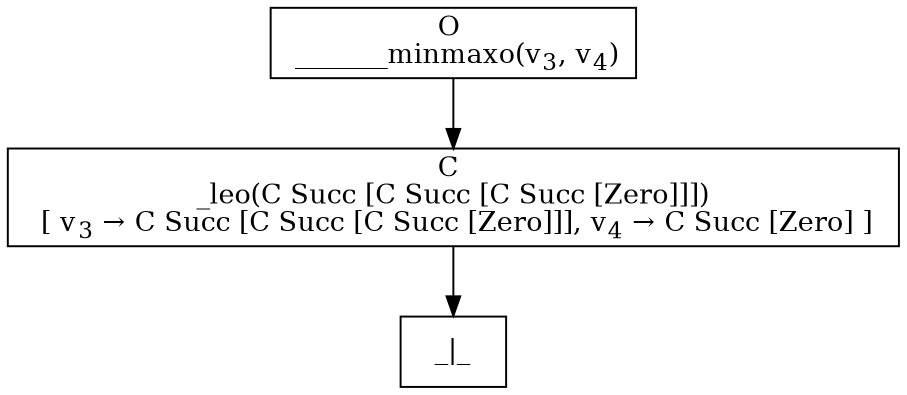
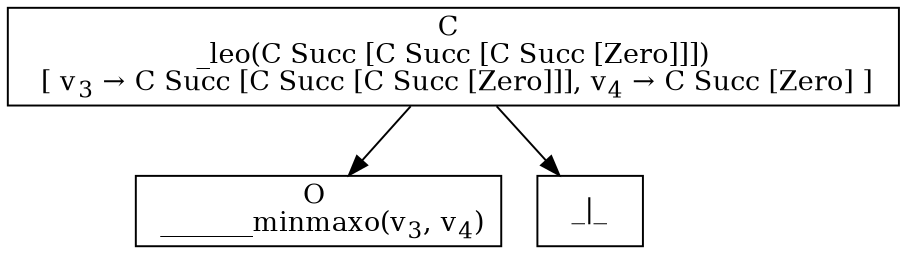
  digraph {
    rankdir=TB
    node [fillcolor=white shape=box style=filled]
    n1 [label=<O <BR/> _______minmaxo(v<SUB>3</SUB>, v<SUB>4</SUB>)>]
    n2 [label=<C <BR/> _leo(C Succ [C Succ [C Succ [Zero]]]) <BR/>  [ v<SUB>3</SUB> &rarr; C Succ [C Succ [C Succ [Zero]]], v<SUB>4</SUB> &rarr; C Succ [Zero] ] >]
    n3 [label=<_|_>]
-   n1 -> n2
+   n2 -> n1
    n2 -> n3
  }
